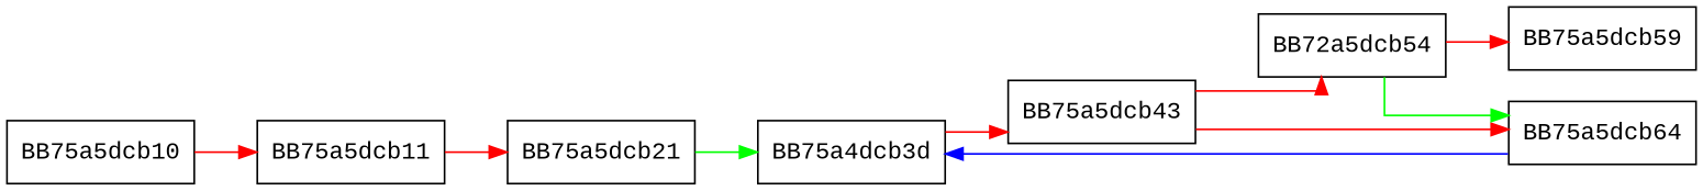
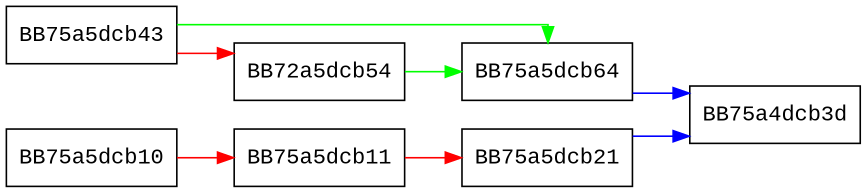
  digraph {
    fontname="Liberation Mono"
    rankdir=LR
    splines=ortho
    node [fontname="Liberation Mono" shape=box]
    edge [color=red fontname="Liberation Mono"]
    n1 [label=BB75a5dcb11]
    BB75a5dcb10
    BB75a5dcb21
    n4 [label=BB75a4dcb3d]
    BB75a5dcb43
    BB75a5dcb64
    n7 [label=BB72a5dcb54]
-   BB75a5dcb59
    n1 -> BB75a5dcb21
    BB75a5dcb10 -> n1
-   BB75a5dcb21 -> n4 [color=green]
-   n4 -> BB75a5dcb43
-   BB75a5dcb43 -> BB75a5dcb64
+   BB75a5dcb21 -> n4 [color=blue]
+   BB75a5dcb43 -> BB75a5dcb64 [color=green]
    BB75a5dcb43 -> n7
    BB75a5dcb64 -> n4 [color=blue]
    n7 -> BB75a5dcb64 [color=green]
-   n7 -> BB75a5dcb59
  }
